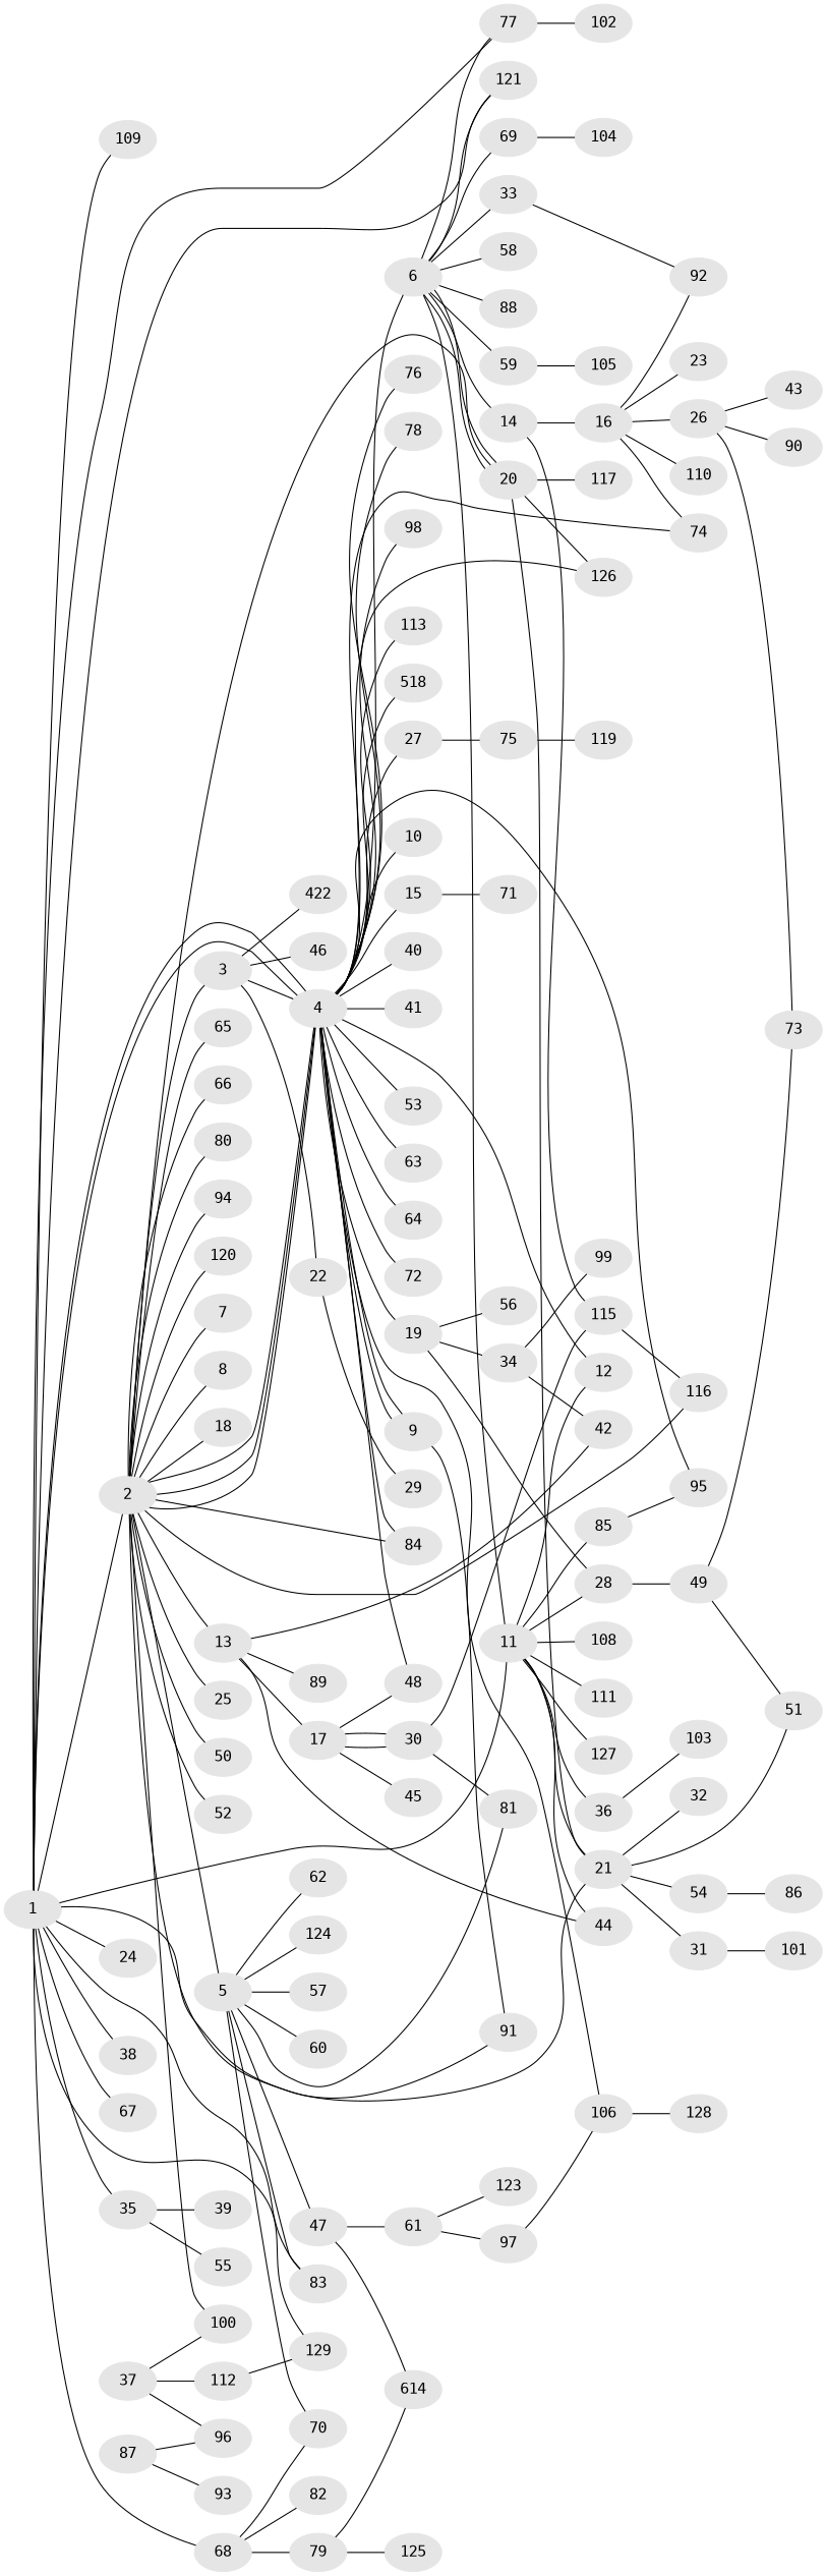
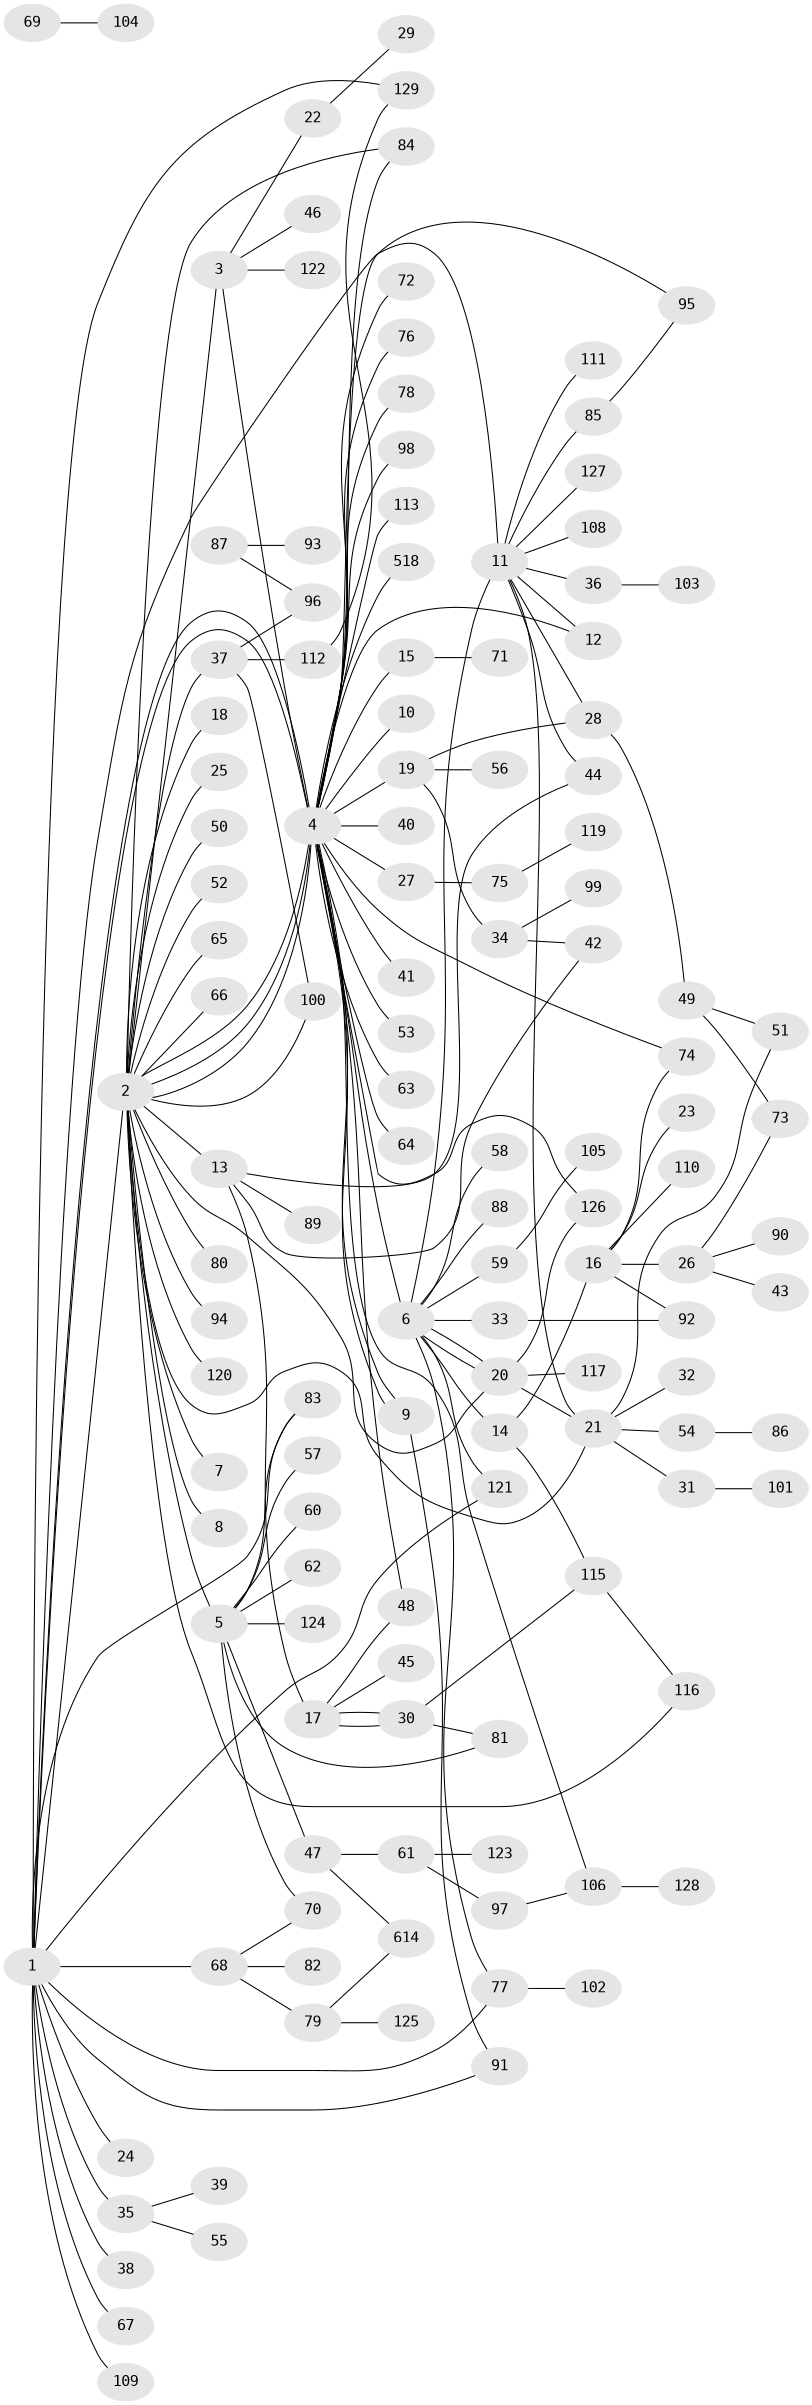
  graph {
    fontname="DejaVu Sans Mono"
    rankdir=LR
    node [color=gray90 fontname="DejaVu Sans Mono" style=filled]
    edge [fontname="DejaVu Sans Mono"]
    1
    2
    4
    11
    24
    35
    38
    67
    68
    77
    83
    91
    109
    121
    129
    3
    5
    7
    8
    13
    18
    20
    21
    25
    37
    50
    52
    65
    66
    80
    84
    94
    116
    120
    100
    6
    9
    10
    12
    15
    19
    27
    40
    41
    48
    53
    63
    64
    72
    74
    76
    78
    95
    98
    106
    113
    n57 [label=518]
    126
    28
    36
    44
    85
    108
    111
    127
    39
    55
    70
    79
    82
    102
    22
    46
-   122 [label=422]
+   122
    47
    57
    60
    62
    81
    124
    17
    42
    89
    117
    31
    32
    51
    54
    96
    112
    87
    93
    29
    14
    33
    58
    59
    69
    88
    71
    34
    56
    75
    128
    61
    n106 [label=614]
    16
    115
    92
    105
    104
    49
    103
    30
    45
    23
    26
    110
    43
    73
    90
    99
    101
    86
    119
    97
    123
    125
    1 -- 2
    1 -- 4
    1 -- 4
    1 -- 11
    1 -- 24
    1 -- 35
    1 -- 38
    1 -- 67
    1 -- 68
    1 -- 77
    1 -- 83
    1 -- 91
    1 -- 109
    1 -- 121
    1 -- 129
    2 -- 4
    2 -- 4
    2 -- 4
    2 -- 3
    2 -- 5
    2 -- 7
    2 -- 8
    2 -- 13
    2 -- 18
    2 -- 20
    2 -- 21
    2 -- 25
+   2 -- 37
    2 -- 50
    2 -- 52
    2 -- 65
    2 -- 66
    2 -- 80
    2 -- 84
    2 -- 94
    2 -- 116
    2 -- 120
    2 -- 100
    4 -- 84
    4 -- 6
    4 -- 9
    4 -- 9
    4 -- 10
    4 -- 12
    4 -- 15
    4 -- 19
    4 -- 27
    4 -- 40
    4 -- 41
    4 -- 48
    4 -- 53
    4 -- 63
    4 -- 64
    4 -- 72
    4 -- 74
    4 -- 76
    4 -- 78
    4 -- 95
    4 -- 98
    4 -- 106
    4 -- 113
    4 -- n57
    4 -- 126
    11 -- 21
    11 -- 12
    11 -- 28
    11 -- 36
    11 -- 44
    11 -- 85
    11 -- 108
    11 -- 111
    11 -- 127
    35 -- 39
    35 -- 55
    68 -- 70
    68 -- 79
    68 -- 82
    77 -- 102
    3 -- 4
    3 -- 22
    3 -- 46
    3 -- 122
    5 -- 83
    5 -- 70
    5 -- 47
    5 -- 57
    5 -- 60
    5 -- 62
    5 -- 81
    5 -- 124
    13 -- 44
    13 -- 17
    13 -- 42
    13 -- 89
    20 -- 21
    20 -- 126
    20 -- 117
    21 -- 31
    21 -- 32
    21 -- 51
    21 -- 54
    37 -- 100
    37 -- 96
    37 -- 112
    6 -- 11
    6 -- 77
    6 -- 121
    6 -- 20
    6 -- 20
    6 -- 14
    6 -- 33
    6 -- 58
    6 -- 59
-   6 -- 69
    6 -- 88
    9 -- 91
    15 -- 71
    19 -- 28
    19 -- 34
    19 -- 56
    27 -- 75
    106 -- 128
    28 -- 49
    36 -- 103
    85 -- 95
    79 -- n106
    79 -- 125
    22 -- 29
    47 -- 61
    47 -- n106
    17 -- 48
    17 -- 30
    17 -- 30
    17 -- 45
    31 -- 101
    54 -- 86
    112 -- 129
    87 -- 96
    87 -- 93
    14 -- 16
    14 -- 115
    33 -- 92
    59 -- 105
    69 -- 104
    34 -- 42
    34 -- 99
    75 -- 119
    61 -- 97
    61 -- 123
    16 -- 74
    16 -- 92
    16 -- 23
    16 -- 26
    16 -- 110
    115 -- 116
    49 -- 51
    49 -- 73
    30 -- 81
    30 -- 115
    26 -- 43
    26 -- 73
    26 -- 90
    97 -- 106
  }
